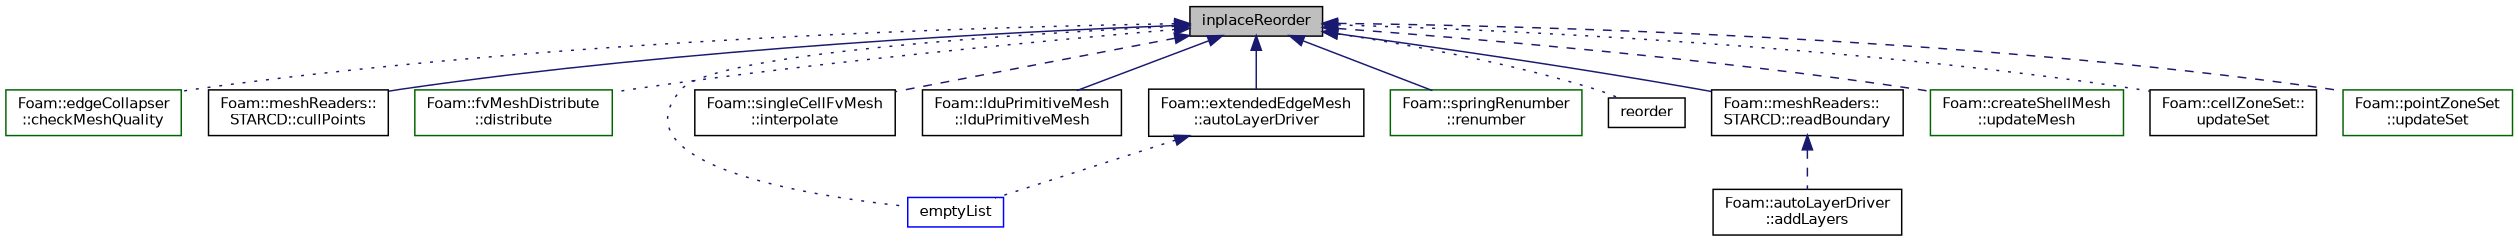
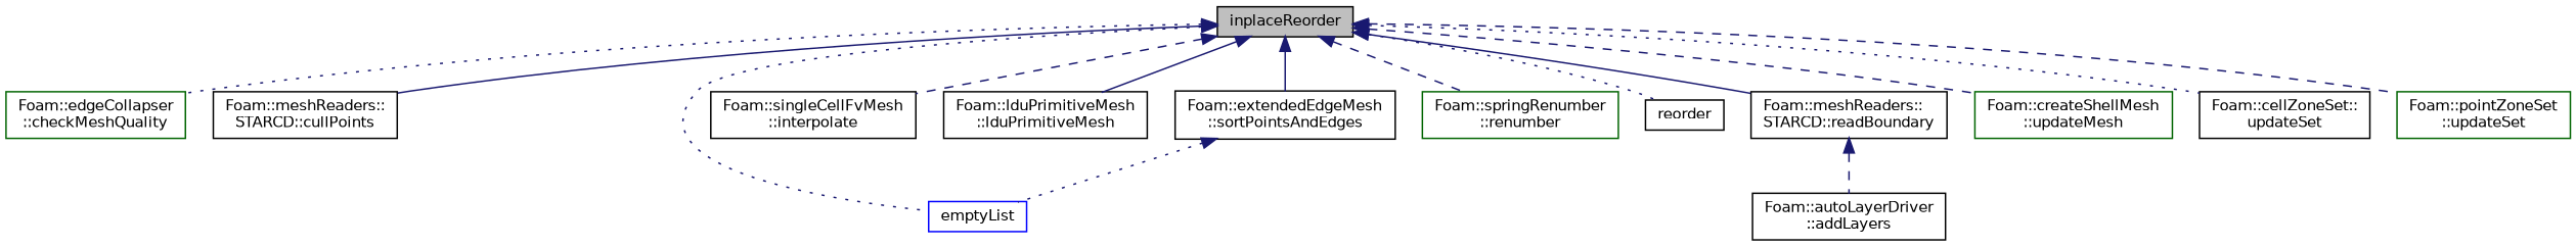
  digraph {
    rankdir=TB
    node [color=black fontname=Helvetica fontsize=10 shape=record]
    edge [color=midnightblue dir=back fontname=Helvetica fontsize=10 labelfontname=Helvetica labelfontsize=10 style=dotted]
    n1 [fillcolor=grey75 fontcolor=black height=0.2 label=inplaceReorder style=filled width=0.4]
    n2 [color=darkgreen height=0.2 label="Foam::edgeCollapser\l::checkMeshQuality" width=0.4]
    n3 [height=0.2 label="Foam::meshReaders::\lSTARCD::cullPoints" width=0.4]
-   n4 [color=darkgreen height=0.2 label="Foam::fvMeshDistribute\l::distribute" width=0.4]
    n5 [color=blue height=0.2 label=emptyList width=0.4]
    n6 [height=0.2 label="Foam::singleCellFvMesh\l::interpolate" width=0.4]
    n7 [height=0.2 label="Foam::lduPrimitiveMesh\l::lduPrimitiveMesh" width=0.4]
    n8 [height=0.2 label="Foam::meshReaders::\lSTARCD::readBoundary" width=0.4]
    n9 [color=darkgreen height=0.2 label="Foam::springRenumber\l::renumber" width=0.4]
    n10 [height=0.2 label=reorder width=0.4]
-   n11 [height=0.2 label="Foam::extendedEdgeMesh\l::autoLayerDriver" width=0.4]
+   n11 [height=0.2 label="Foam::extendedEdgeMesh\l::sortPointsAndEdges" width=0.4]
    n12 [color=darkgreen height=0.2 label="Foam::createShellMesh\l::updateMesh" width=0.4]
    n13 [height=0.2 label="Foam::cellZoneSet::\lupdateSet" width=0.4]
    n14 [color=darkgreen height=0.2 label="Foam::pointZoneSet\l::updateSet" width=0.4]
    n15 [height=0.2 label="Foam::autoLayerDriver\l::addLayers" width=0.4]
    n1 -> n2
    n1 -> n3 [style=solid]
-   n1 -> n4
    n1 -> n5
    n1 -> n6 [style=dashed]
    n1 -> n7 [style=solid]
    n1 -> n8 [style=solid]
-   n1 -> n9 [style=solid]
+   n1 -> n9 [style=dashed]
    n1 -> n10
    n1 -> n11 [style=solid]
    n1 -> n12 [style=dashed]
    n1 -> n13
    n1 -> n14 [style=dashed]
    n8 -> n15 [style=dashed]
    n11 -> n5
  }
